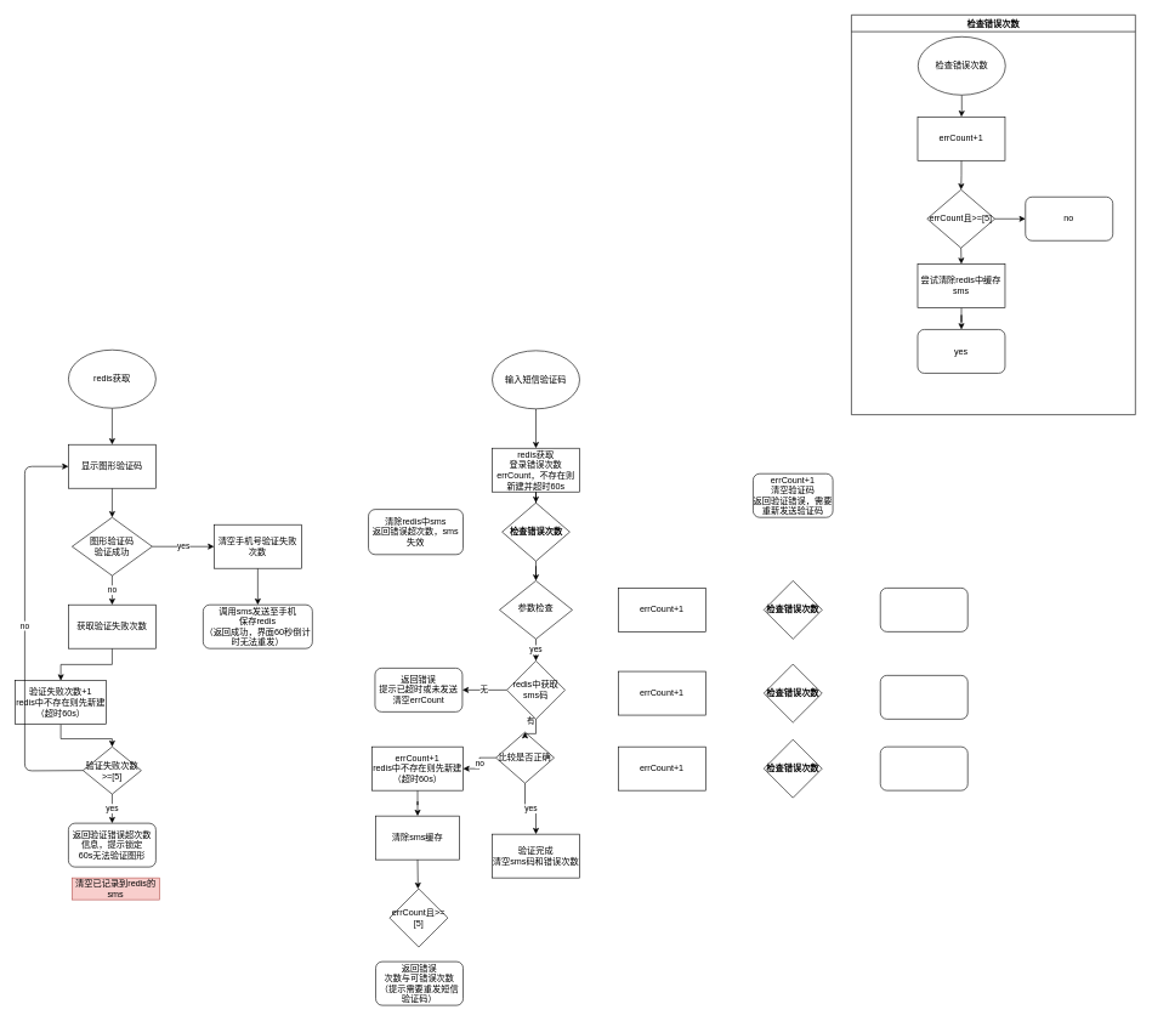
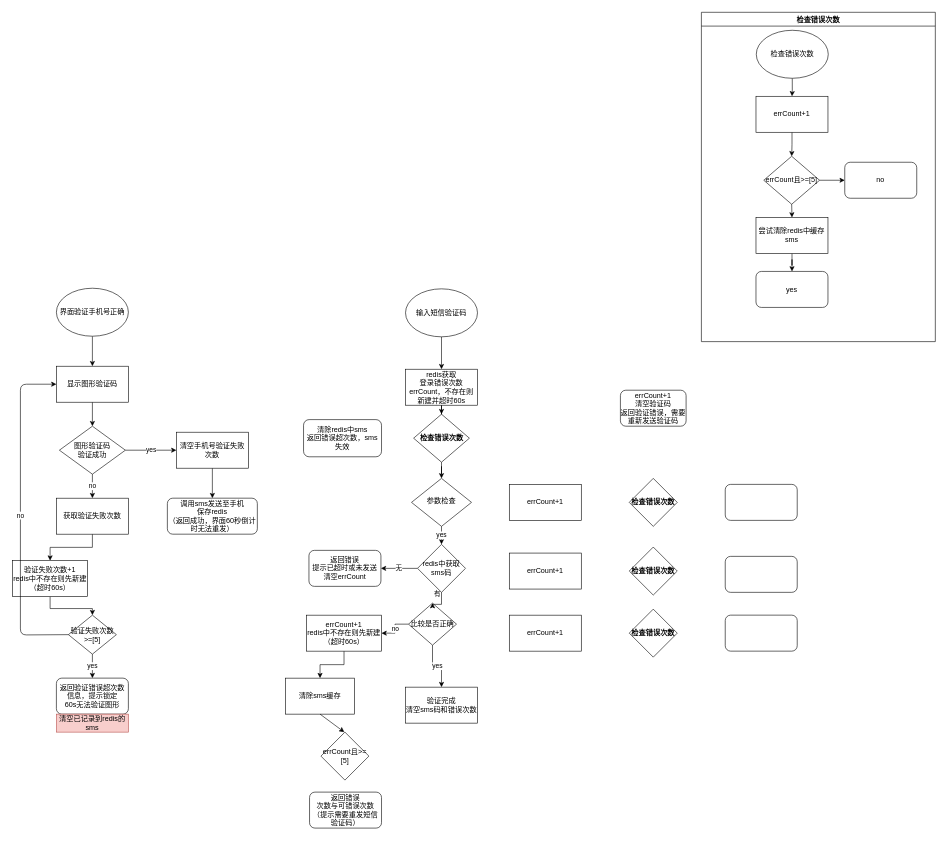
  <mxCell id="0" />
  <mxCell id="1" parent="0" />
  <mxCell id="2" value="" style="edgeStyle=orthogonalEdgeStyle;rounded=0;orthogonalLoop=1;jettySize=auto;html=1;" edge="1" parent="1" source="3" target="5"><mxGeometry relative="1" as="geometry" /></mxCell>
- <mxCell id="3" value="redis获取" style="ellipse;whiteSpace=wrap;html=1;" vertex="1" parent="1"><mxGeometry x="93" y="480" width="120" height="80" as="geometry" /></mxCell>
+ <mxCell id="3" value="界面验证手机号正确" style="ellipse;whiteSpace=wrap;html=1;" vertex="1" parent="1"><mxGeometry x="93" y="480" width="120" height="80" as="geometry" /></mxCell>
  <mxCell id="4" value="" style="edgeStyle=orthogonalEdgeStyle;rounded=0;orthogonalLoop=1;jettySize=auto;html=1;" edge="1" parent="1" source="5" target="8"><mxGeometry relative="1" as="geometry" /></mxCell>
  <mxCell id="5" value="显示图形验证码" style="rounded=0;whiteSpace=wrap;html=1;" vertex="1" parent="1"><mxGeometry x="93" y="610" width="120" height="60" as="geometry" /></mxCell>
  <mxCell id="6" value="no" style="edgeStyle=orthogonalEdgeStyle;rounded=0;orthogonalLoop=1;jettySize=auto;html=1;" edge="1" parent="1" source="8" target="15"><mxGeometry relative="1" as="geometry" /></mxCell>
  <mxCell id="7" value="yes" style="edgeStyle=orthogonalEdgeStyle;rounded=0;orthogonalLoop=1;jettySize=auto;html=1;" edge="1" parent="1" source="8" target="11"><mxGeometry relative="1" as="geometry" /></mxCell>
  <mxCell id="8" value="图形验证码&lt;br&gt;验证成功" style="rhombus;whiteSpace=wrap;html=1;" vertex="1" parent="1"><mxGeometry x="98" y="710" width="110" height="80" as="geometry" /></mxCell>
  <mxCell id="9" value="调用sms发送至手机&lt;br&gt;保存redis&lt;br&gt;（返回成功，界面60秒倒计时无法重发）&lt;span&gt;&lt;br&gt;&lt;/span&gt;" style="rounded=1;whiteSpace=wrap;html=1;" vertex="1" parent="1"><mxGeometry x="278" y="830" width="150" height="60" as="geometry" /></mxCell>
  <mxCell id="10" value="" style="edgeStyle=orthogonalEdgeStyle;rounded=0;orthogonalLoop=1;jettySize=auto;html=1;" edge="1" parent="1" source="11" target="9"><mxGeometry relative="1" as="geometry" /></mxCell>
  <mxCell id="11" value="&lt;span&gt;清空手机号验证失败次数&lt;/span&gt;" style="rounded=0;whiteSpace=wrap;html=1;" vertex="1" parent="1"><mxGeometry x="293" y="720" width="120" height="60" as="geometry" /></mxCell>
  <mxCell id="12" value="" style="edgeStyle=orthogonalEdgeStyle;rounded=0;orthogonalLoop=1;jettySize=auto;html=1;" edge="1" parent="1" source="13" target="17"><mxGeometry relative="1" as="geometry" /></mxCell>
  <mxCell id="13" value="验证失败次数+1&lt;br&gt;redis中不存在则先新建&lt;br&gt;（超时60s）" style="rounded=0;whiteSpace=wrap;html=1;" vertex="1" parent="1"><mxGeometry x="20" y="934" width="125" height="60" as="geometry" /></mxCell>
  <mxCell id="14" value="" style="edgeStyle=orthogonalEdgeStyle;rounded=0;orthogonalLoop=1;jettySize=auto;html=1;" edge="1" parent="1" source="15" target="13"><mxGeometry relative="1" as="geometry" /></mxCell>
  <mxCell id="15" value="获取验证失败次数" style="rounded=0;whiteSpace=wrap;html=1;" vertex="1" parent="1"><mxGeometry x="93" y="830" width="120" height="60" as="geometry" /></mxCell>
  <mxCell id="16" value="yes" style="edgeStyle=orthogonalEdgeStyle;rounded=0;orthogonalLoop=1;jettySize=auto;html=1;" edge="1" parent="1" source="17" target="18"><mxGeometry relative="1" as="geometry" /></mxCell>
  <mxCell id="17" value="验证失败次数&amp;gt;=[5]" style="rhombus;whiteSpace=wrap;html=1;" vertex="1" parent="1"><mxGeometry x="113" y="1025" width="80" height="65" as="geometry" /></mxCell>
  <mxCell id="18" value="返回验证错误超次数信息，提示锁定&lt;br&gt;60s无法验证图形" style="rounded=1;whiteSpace=wrap;html=1;" vertex="1" parent="1"><mxGeometry x="93" y="1130" width="120" height="60" as="geometry" /></mxCell>
  <mxCell id="19" value="no" style="endArrow=classic;html=1;exitX=0;exitY=0.5;exitDx=0;exitDy=0;entryX=0;entryY=0.5;entryDx=0;entryDy=0;" edge="1" parent="1" source="17" target="5"><mxGeometry width="50" height="50" relative="1" as="geometry"><mxPoint x="23" y="950" as="sourcePoint" /><mxPoint x="73" y="900" as="targetPoint" /><Array as="points"><mxPoint x="33" y="1058" /><mxPoint x="33" y="640" /></Array></mxGeometry></mxCell>
  <mxCell id="20" value="" style="edgeStyle=orthogonalEdgeStyle;rounded=0;orthogonalLoop=1;jettySize=auto;html=1;" edge="1" parent="1" source="21" target="27"><mxGeometry relative="1" as="geometry" /></mxCell>
  <mxCell id="21" value="输入短信验证码" style="ellipse;whiteSpace=wrap;html=1;" vertex="1" parent="1"><mxGeometry x="675" y="481" width="120" height="80" as="geometry" /></mxCell>
  <mxCell id="22" value="验证完成&lt;br&gt;清空sms码和错误次数" style="whiteSpace=wrap;html=1;rounded=0;" vertex="1" parent="1"><mxGeometry x="675" y="1145" width="120" height="60" as="geometry" /></mxCell>
  <mxCell id="23" value="yes" style="edgeStyle=orthogonalEdgeStyle;rounded=0;orthogonalLoop=1;jettySize=auto;html=1;" edge="1" parent="1" source="24" target="35"><mxGeometry relative="1" as="geometry" /></mxCell>
  <mxCell id="24" value="参数检查" style="rhombus;whiteSpace=wrap;html=1;shadow=0;fontFamily=Helvetica;fontSize=12;align=center;strokeWidth=1;spacing=6;spacingTop=-4;" vertex="1" parent="1"><mxGeometry x="685" y="797" width="100" height="80" as="geometry" /></mxCell>
  <mxCell id="25" value="errCount+1&lt;br&gt;清空验证码&lt;br&gt;返回验证错误，需要重新发送验证码" style="rounded=1;whiteSpace=wrap;html=1;fontSize=12;glass=0;strokeWidth=1;shadow=0;" vertex="1" parent="1"><mxGeometry x="1033.25" y="650" width="109.5" height="60" as="geometry" /></mxCell>
  <mxCell id="26" value="" style="edgeStyle=orthogonalEdgeStyle;rounded=0;orthogonalLoop=1;jettySize=auto;html=1;entryX=0.5;entryY=0;entryDx=0;entryDy=0;" edge="1" parent="1" source="27" target="42"><mxGeometry relative="1" as="geometry" /></mxCell>
  <mxCell id="27" value="redis获取&lt;br&gt;登录错误次数errCount，不存在则新建并超时60s" style="rounded=0;whiteSpace=wrap;html=1;" vertex="1" parent="1"><mxGeometry x="675" y="615" width="120" height="60" as="geometry" /></mxCell>
  <mxCell id="28" value="&lt;span&gt;返回错误&lt;/span&gt;&lt;br&gt;&lt;span&gt;提示已超时或未发送&lt;/span&gt;&lt;br&gt;&lt;span&gt;清空errCount&lt;/span&gt;" style="rounded=1;whiteSpace=wrap;html=1;" vertex="1" parent="1"><mxGeometry x="514" y="917" width="120" height="60" as="geometry" /></mxCell>
  <mxCell id="29" value="返回错误&lt;br&gt;次数与可错误次数&lt;br&gt;（提示需要重发短信验证码）" style="rounded=1;whiteSpace=wrap;html=1;" vertex="1" parent="1"><mxGeometry x="515" y="1320" width="120" height="60" as="geometry" /></mxCell>
  <mxCell id="30" value="yes" style="edgeStyle=orthogonalEdgeStyle;rounded=0;orthogonalLoop=1;jettySize=auto;html=1;" edge="1" parent="1" source="32" target="22"><mxGeometry relative="1" as="geometry" /></mxCell>
  <mxCell id="31" value="no" style="edgeStyle=orthogonalEdgeStyle;rounded=0;orthogonalLoop=1;jettySize=auto;html=1;" edge="1" parent="1" source="32" target="38"><mxGeometry relative="1" as="geometry" /></mxCell>
  <mxCell id="32" value="比较是否正确" style="rhombus;whiteSpace=wrap;html=1;" vertex="1" parent="1"><mxGeometry x="680" y="1005" width="80" height="70" as="geometry" /></mxCell>
  <mxCell id="33" value="有" style="edgeStyle=orthogonalEdgeStyle;rounded=0;orthogonalLoop=1;jettySize=auto;html=1;" edge="1" parent="1" source="35" target="32"><mxGeometry x="0.446" y="-17" relative="1" as="geometry"><mxPoint as="offset" /></mxGeometry></mxCell>
  <mxCell id="34" value="无" style="edgeStyle=orthogonalEdgeStyle;rounded=0;orthogonalLoop=1;jettySize=auto;html=1;" edge="1" parent="1" source="35" target="28"><mxGeometry relative="1" as="geometry" /></mxCell>
  <mxCell id="35" value="&lt;span&gt;redis中获取sms码&lt;br&gt;&lt;/span&gt;" style="rhombus;whiteSpace=wrap;html=1;" vertex="1" parent="1"><mxGeometry x="695" y="907" width="80" height="80" as="geometry" /></mxCell>
- <mxCell id="36" value="清空已记录到redis的sms" style="rounded=0;whiteSpace=wrap;html=1;fillColor=#f8cecc;strokeColor=#b85450;" vertex="1" parent="1"><mxGeometry x="98" y="1205" width="120" height="30" as="geometry" /></mxCell>
+ <mxCell id="36" value="清空已记录到redis的sms" style="rounded=0;whiteSpace=wrap;html=1;fillColor=#f8cecc;strokeColor=#b85450;" vertex="1" parent="1"><mxGeometry x="93" y="1190" width="120" height="30" as="geometry" /></mxCell>
  <mxCell id="37" value="" style="edgeStyle=orthogonalEdgeStyle;rounded=0;orthogonalLoop=1;jettySize=auto;html=1;entryX=0.5;entryY=0;entryDx=0;entryDy=0;" edge="1" parent="1" source="38" target="39"><mxGeometry relative="1" as="geometry" /></mxCell>
  <mxCell id="38" value="&lt;span&gt;errCount&lt;/span&gt;+1&lt;br&gt;&lt;span&gt;redis中不存在则先新建&lt;/span&gt;&lt;br&gt;&lt;span&gt;（超时60s）&lt;/span&gt;" style="rounded=0;whiteSpace=wrap;html=1;" vertex="1" parent="1"><mxGeometry x="510" y="1025" width="125" height="60" as="geometry" /></mxCell>
- <mxCell id="39" value="&lt;span&gt;清除sms缓存&lt;br&gt;&lt;/span&gt;" style="rounded=0;whiteSpace=wrap;html=1;" vertex="1" parent="1"><mxGeometry x="515" y="1120" width="115" height="60" as="geometry" /></mxCell>
+ <mxCell id="39" value="&lt;span&gt;清除sms缓存&lt;br&gt;&lt;/span&gt;" style="rounded=0;whiteSpace=wrap;html=1;" vertex="1" parent="1"><mxGeometry x="475" y="1130" width="115" height="60" as="geometry" /></mxCell>
  <mxCell id="40" value="" style="endArrow=classic;html=1;exitX=0.5;exitY=1;exitDx=0;exitDy=0;" edge="1" parent="1" source="39"><mxGeometry width="50" height="50" relative="1" as="geometry"><mxPoint x="518" y="1160" as="sourcePoint" /><mxPoint x="573" y="1220" as="targetPoint" /></mxGeometry></mxCell>
  <mxCell id="41" value="" style="edgeStyle=orthogonalEdgeStyle;rounded=0;orthogonalLoop=1;jettySize=auto;html=1;" edge="1" parent="1" source="42" target="24"><mxGeometry relative="1" as="geometry" /></mxCell>
  <mxCell id="42" value="&lt;span style=&quot;font-weight: 700&quot;&gt;检查错误次数&lt;/span&gt;" style="rhombus;whiteSpace=wrap;html=1;rounded=0;" vertex="1" parent="1"><mxGeometry x="688.5" y="690" width="93" height="80" as="geometry" /></mxCell>
  <mxCell id="43" value="&lt;span&gt;errCount且&amp;gt;=[5]&lt;/span&gt;" style="rhombus;whiteSpace=wrap;html=1;" vertex="1" parent="1"><mxGeometry x="534" y="1220" width="80" height="80" as="geometry" /></mxCell>
  <mxCell id="44" value="清除redis中sms&lt;br&gt;返回错误超次数，sms失效" style="rounded=1;whiteSpace=wrap;html=1;" vertex="1" parent="1"><mxGeometry x="505" y="699" width="130" height="62" as="geometry" /></mxCell>
  <mxCell id="45" value="检查错误次数" style="swimlane;" vertex="1" parent="1"><mxGeometry x="1168.25" y="20" width="390" height="549" as="geometry" /></mxCell>
  <mxCell id="46" value="" style="edgeStyle=orthogonalEdgeStyle;rounded=0;orthogonalLoop=1;jettySize=auto;html=1;" edge="1" parent="45" source="47" target="56"><mxGeometry relative="1" as="geometry" /></mxCell>
  <mxCell id="47" value="检查错误次数" style="ellipse;whiteSpace=wrap;html=1;" vertex="1" parent="45"><mxGeometry x="91.5" y="30" width="120" height="80" as="geometry" /></mxCell>
  <mxCell id="48" value="" style="edgeStyle=orthogonalEdgeStyle;rounded=0;orthogonalLoop=1;jettySize=auto;html=1;" edge="1" parent="45" source="49" target="53"><mxGeometry relative="1" as="geometry" /></mxCell>
  <mxCell id="49" value="errCount且&amp;gt;=[5]" style="rhombus;whiteSpace=wrap;html=1;rounded=0;" vertex="1" parent="45"><mxGeometry x="104" y="240" width="93" height="80" as="geometry" /></mxCell>
  <mxCell id="50" value="" style="edgeStyle=orthogonalEdgeStyle;rounded=0;orthogonalLoop=1;jettySize=auto;html=1;" edge="1" parent="45" source="51" target="52"><mxGeometry relative="1" as="geometry" /></mxCell>
  <mxCell id="51" value="尝试清除redis中缓存sms" style="rounded=0;whiteSpace=wrap;html=1;" vertex="1" parent="45"><mxGeometry x="91" y="342" width="120" height="60" as="geometry" /></mxCell>
  <mxCell id="52" value="yes" style="rounded=1;whiteSpace=wrap;html=1;" vertex="1" parent="45"><mxGeometry x="91" y="432" width="120" height="60" as="geometry" /></mxCell>
  <mxCell id="53" value="no" style="rounded=1;whiteSpace=wrap;html=1;" vertex="1" parent="45"><mxGeometry x="239" y="250" width="120" height="60" as="geometry" /></mxCell>
  <mxCell id="54" value="" style="endArrow=classic;html=1;exitX=0.5;exitY=1;exitDx=0;exitDy=0;entryX=0.5;entryY=0;entryDx=0;entryDy=0;" edge="1" parent="45" source="49" target="51"><mxGeometry width="50" height="50" relative="1" as="geometry"><mxPoint x="40" y="250" as="sourcePoint" /><mxPoint x="152" y="310" as="targetPoint" /></mxGeometry></mxCell>
  <mxCell id="55" value="" style="edgeStyle=orthogonalEdgeStyle;rounded=0;orthogonalLoop=1;jettySize=auto;html=1;" edge="1" parent="45" source="56" target="49"><mxGeometry relative="1" as="geometry" /></mxCell>
  <mxCell id="56" value="errCount+1" style="rounded=0;whiteSpace=wrap;html=1;" vertex="1" parent="45"><mxGeometry x="91" y="140" width="120" height="60" as="geometry" /></mxCell>
  <mxCell id="57" value="&lt;span style=&quot;font-weight: 700&quot;&gt;检查错误次数&lt;/span&gt;" style="rhombus;whiteSpace=wrap;html=1;" vertex="1" parent="1"><mxGeometry x="1048" y="797" width="80" height="80" as="geometry" /></mxCell>
  <mxCell id="58" value="&lt;span style=&quot;font-weight: 700&quot;&gt;检查错误次数&lt;/span&gt;" style="rhombus;whiteSpace=wrap;html=1;" vertex="1" parent="1"><mxGeometry x="1048" y="911.5" width="80" height="80" as="geometry" /></mxCell>
  <mxCell id="59" value="&lt;span style=&quot;font-weight: 700&quot;&gt;检查错误次数&lt;/span&gt;" style="rhombus;whiteSpace=wrap;html=1;" vertex="1" parent="1"><mxGeometry x="1048" y="1015" width="80" height="80" as="geometry" /></mxCell>
  <mxCell id="60" value="errCount+1" style="rounded=0;whiteSpace=wrap;html=1;" vertex="1" parent="1"><mxGeometry x="848" y="807" width="120" height="60" as="geometry" /></mxCell>
  <mxCell id="61" value="errCount+1" style="rounded=0;whiteSpace=wrap;html=1;" vertex="1" parent="1"><mxGeometry x="848" y="921.5" width="120" height="60" as="geometry" /></mxCell>
  <mxCell id="62" value="errCount+1" style="rounded=0;whiteSpace=wrap;html=1;" vertex="1" parent="1"><mxGeometry x="848" y="1025" width="120" height="60" as="geometry" /></mxCell>
  <mxCell id="63" value="" style="rounded=1;whiteSpace=wrap;html=1;" vertex="1" parent="1"><mxGeometry x="1208" y="807" width="120" height="60" as="geometry" /></mxCell>
  <mxCell id="64" value="" style="rounded=1;whiteSpace=wrap;html=1;" vertex="1" parent="1"><mxGeometry x="1208" y="927" width="120" height="60" as="geometry" /></mxCell>
  <mxCell id="65" value="" style="rounded=1;whiteSpace=wrap;html=1;" vertex="1" parent="1"><mxGeometry x="1208" y="1025" width="120" height="60" as="geometry" /></mxCell>
